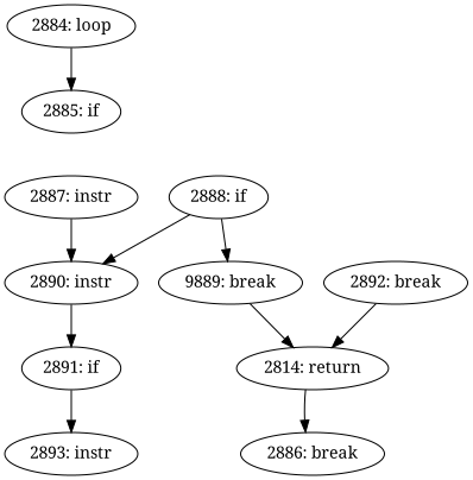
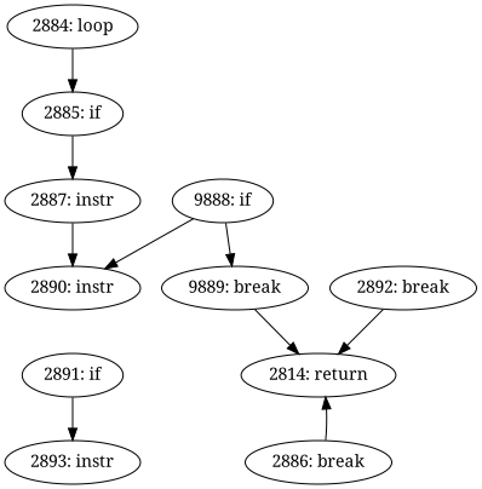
  digraph {
    fontname="Noto Serif"
    node [fontname="Noto Serif"]
    edge [fontname="Noto Serif"]
    n1 [label="2884: loop"]
    n2 [label="2885: if"]
    n3 [label="2887: instr"]
    n4 [label="2890: instr"]
    n5 [label="2886: break"]
    n6 [label="2814: return"]
-   n7 [label="2888: if"]
+   n7 [label="9888: if"]
    n8 [label="9889: break"]
    n9 [label="2891: if"]
    n10 [label="2893: instr"]
    n11 [label="2892: break"]
    n1 -> n2
+   n2 -> n3
    n3 -> n4
-   n4 -> n9
-   n6 -> n5
+   n5 -> n6
    n7 -> n4
    n7 -> n8
    n8 -> n6
    n9 -> n10
    n11 -> n6
  }
